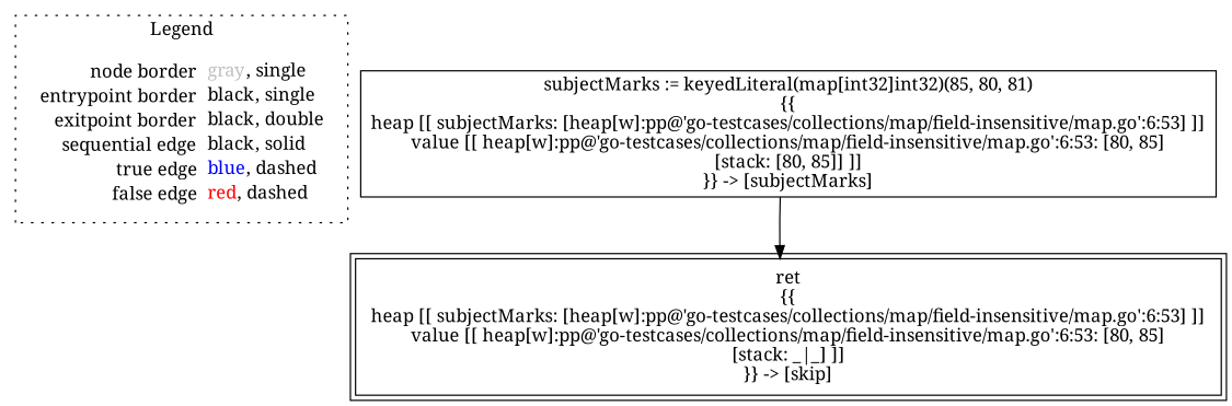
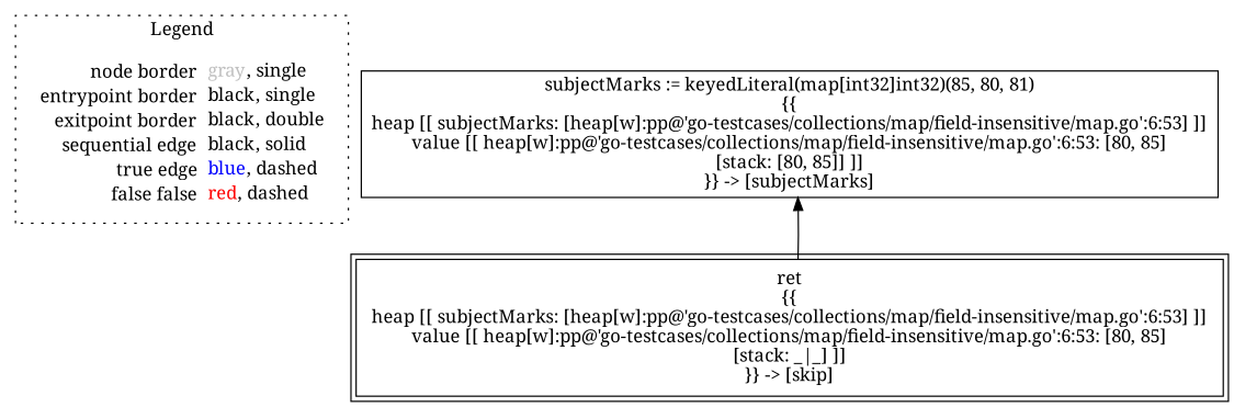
  digraph {
    fontname="Noto Serif"
    node [shape=rect fontname="Noto Serif" color=black]
-   n1 [label=<<table border="0" cellpadding="2" cellspacing="0" cellborder="0"><tr><td align="right">node border&nbsp;</td><td align="left"><font color="gray">gray</font>, single</td></tr><tr><td align="right">entrypoint border&nbsp;</td><td align="left"><font color="black">black</font>, single</td></tr><tr><td align="right">exitpoint border&nbsp;</td><td align="left"><font color="black">black</font>, double</td></tr><tr><td align="right">sequential edge&nbsp;</td><td align="left"><font color="black">black</font>, solid</td></tr><tr><td align="right">true edge&nbsp;</td><td align="left"><font color="blue">blue</font>, dashed</td></tr><tr><td align="right">false edge&nbsp;</td><td align="left"><font color="red">red</font>, dashed</td></tr></table>> shape=plaintext color=""]
+   n1 [label=<<table border="0" cellpadding="2" cellspacing="0" cellborder="0"><tr><td align="right">node border&nbsp;</td><td align="left"><font color="gray">gray</font>, single</td></tr><tr><td align="right">entrypoint border&nbsp;</td><td align="left"><font color="black">black</font>, single</td></tr><tr><td align="right">exitpoint border&nbsp;</td><td align="left"><font color="black">black</font>, double</td></tr><tr><td align="right">sequential edge&nbsp;</td><td align="left"><font color="black">black</font>, solid</td></tr><tr><td align="right">true edge&nbsp;</td><td align="left"><font color="blue">blue</font>, dashed</td></tr><tr><td align="right">false false&nbsp;</td><td align="left"><font color="red">red</font>, dashed</td></tr></table>> shape=plaintext color=""]
    n2 [label=<subjectMarks := keyedLiteral(map[int32]int32)(85, 80, 81)<BR/>{{<BR/>heap [[ subjectMarks: [heap[w]:pp@'go-testcases/collections/map/field-insensitive/map.go':6:53] ]]<BR/>value [[ heap[w]:pp@'go-testcases/collections/map/field-insensitive/map.go':6:53: [80, 85]<BR/>[stack: [80, 85]] ]]<BR/>}} -&gt; [subjectMarks]>]
    n3 [label=<ret<BR/>{{<BR/>heap [[ subjectMarks: [heap[w]:pp@'go-testcases/collections/map/field-insensitive/map.go':6:53] ]]<BR/>value [[ heap[w]:pp@'go-testcases/collections/map/field-insensitive/map.go':6:53: [80, 85]<BR/>[stack: _|_] ]]<BR/>}} -&gt; [skip]> peripheries=2]
    subgraph cluster_1 {
      label=Legend
      style=dotted
      n1
    }
-   n2 -> n3 [color=black fontname="Noto Serif"]
+   n3 -> n2 [color=black fontname="Noto Serif"]
  }
